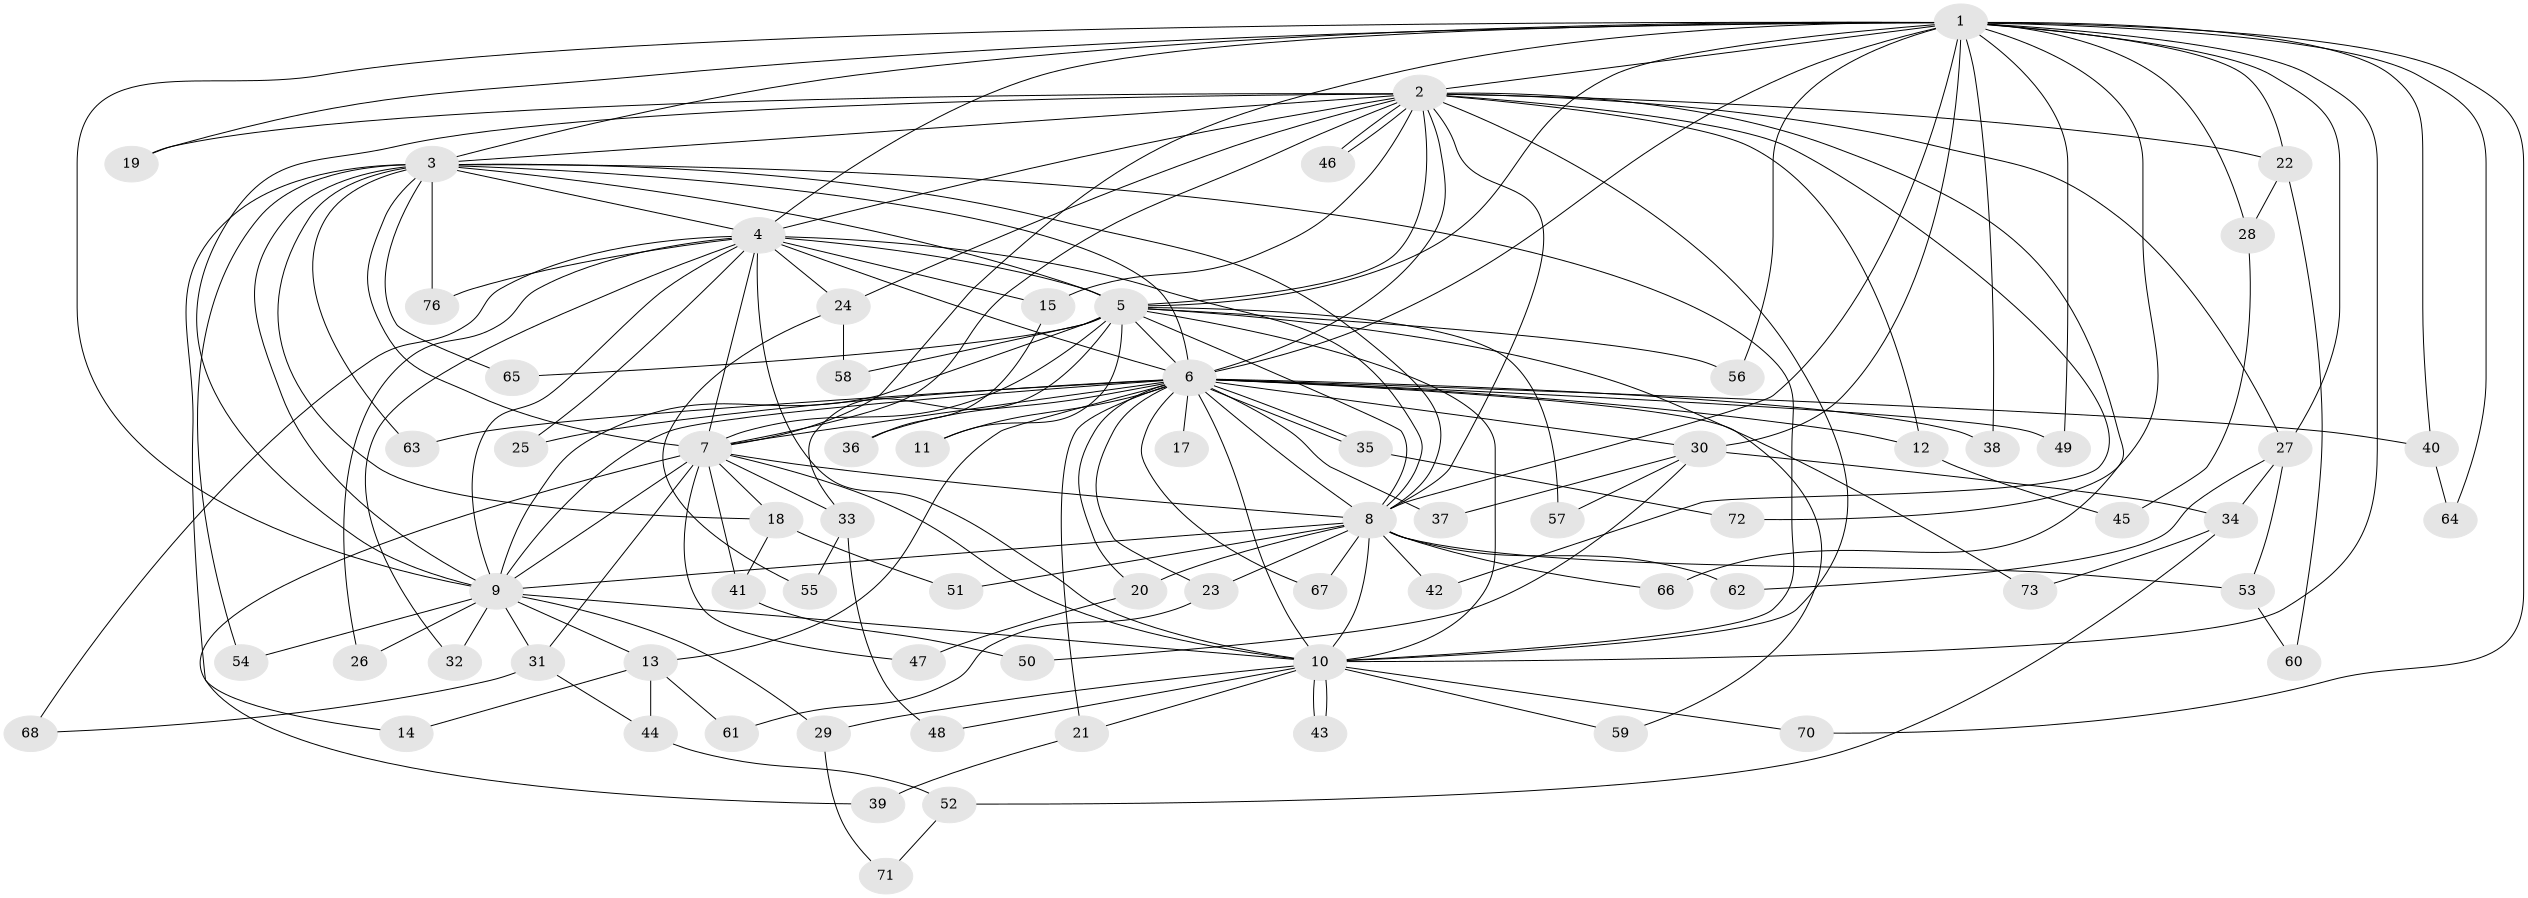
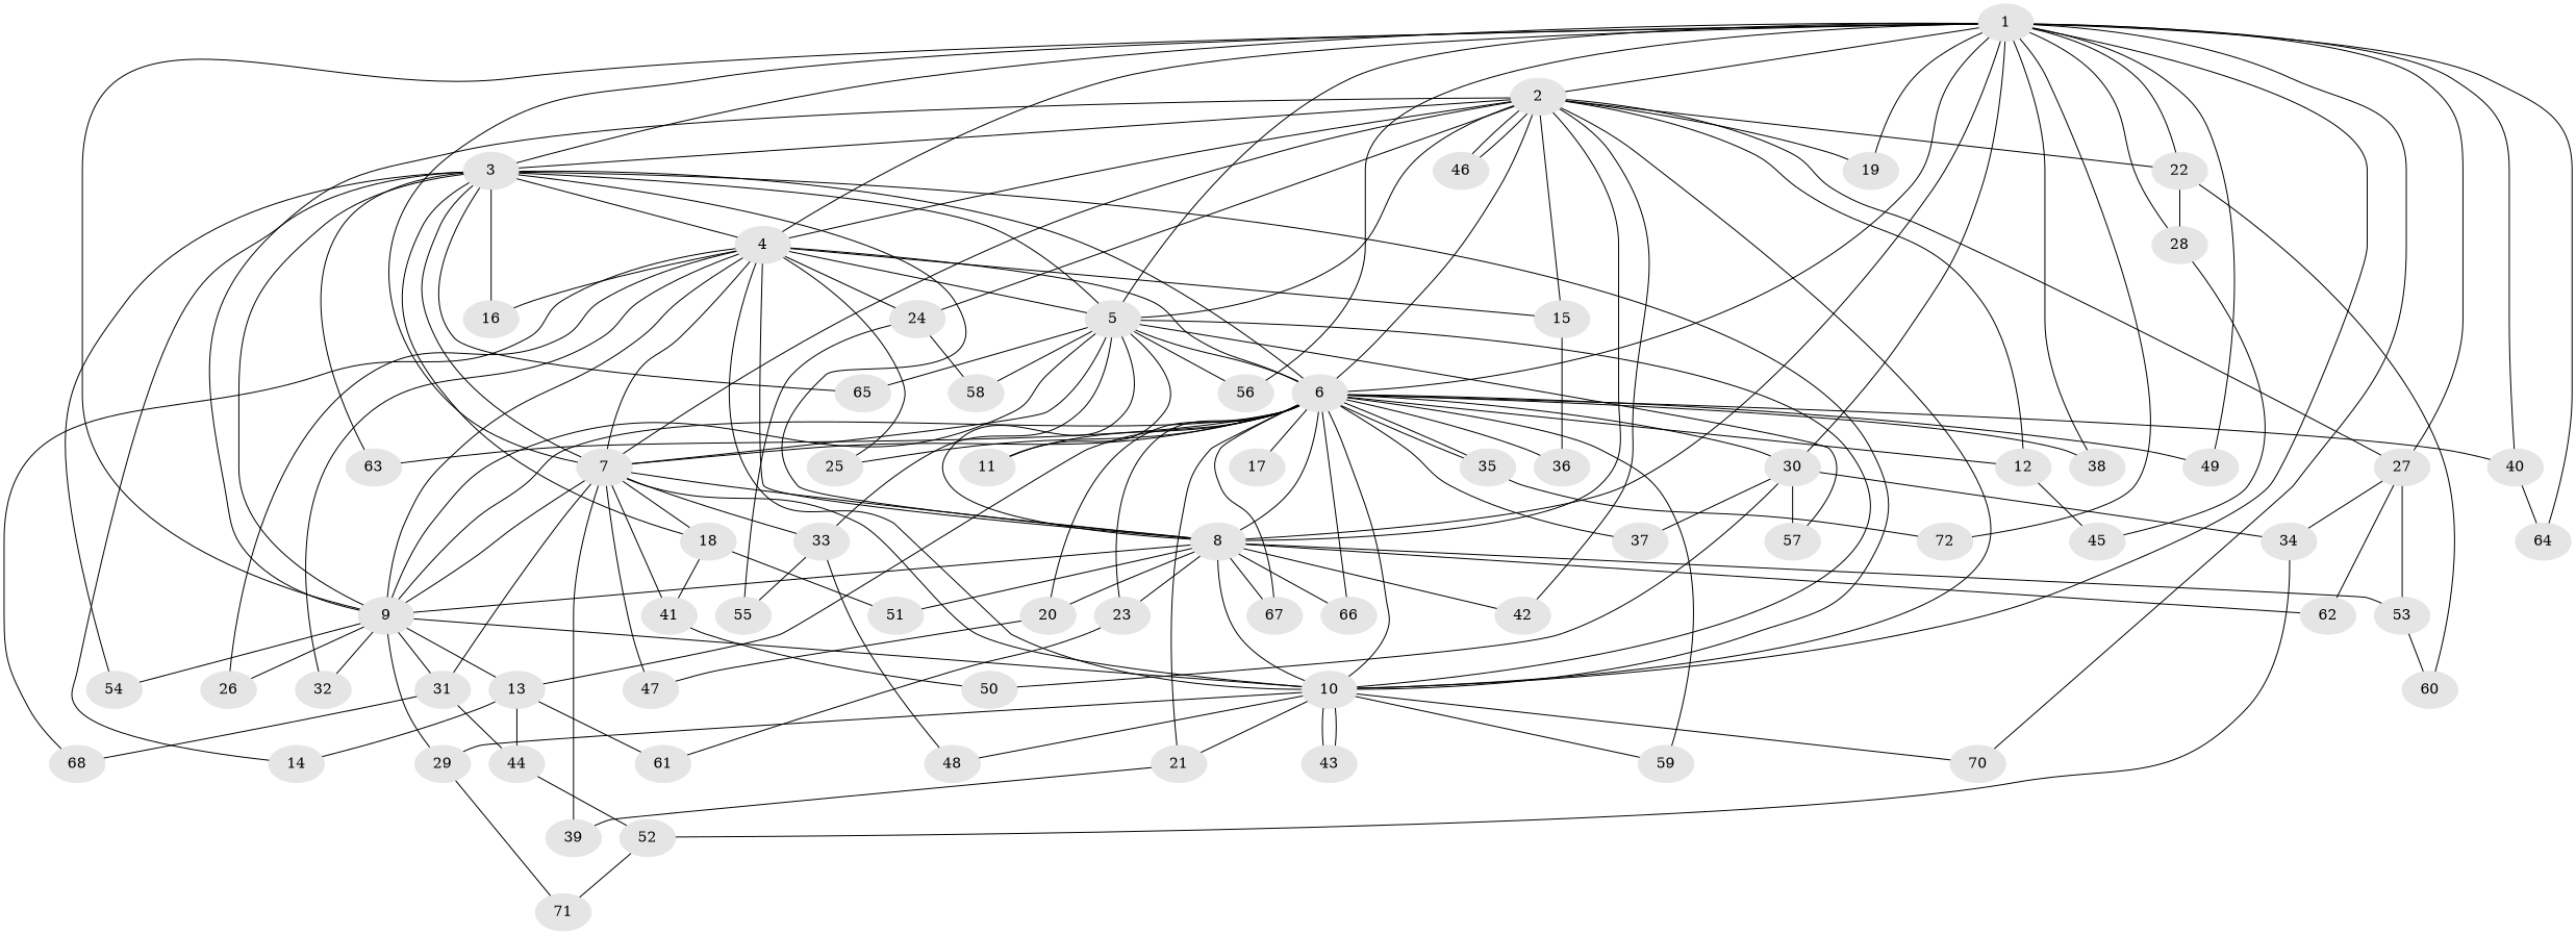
  graph {
    node [color=gray90 style=filled]
    1
    2
    3
    4
    5
    6
    7
    8
    9
    10
    19
    22
    27
    28
    30
    38
    40
    49
    56
    64
    70
    72
    12
    15
    24
    42
    46
    66
    14
-   16 [label=76]
+   16
    18
    54
    63
    65
    25
    26
    32
    68
    11
    33
    57
    58
-   73
    13
    17
    20
    21
    23
    35
    36
    37
    59
    67
    31
    39
    41
    47
    51
    53
    62
    29
    43
    48
    60
    34
    45
    50
    55
    44
    61
    71
    52
    1 -- 2
    1 -- 3
    1 -- 4
    1 -- 5
    1 -- 6
    1 -- 7
    1 -- 8
    1 -- 9
    1 -- 10
    1 -- 19
    1 -- 22
    1 -- 27
    1 -- 28
    1 -- 30
    1 -- 38
    1 -- 40
    1 -- 49
    1 -- 56
    1 -- 64
    1 -- 70
    1 -- 72
    2 -- 3
    2 -- 4
    2 -- 5
    2 -- 6
    2 -- 7
    2 -- 8
    2 -- 9
    2 -- 10
    2 -- 19
    2 -- 22
    2 -- 27
    2 -- 12
    2 -- 15
    2 -- 24
    2 -- 42
    2 -- 46
    2 -- 46
-   2 -- 66
+   6 -- 66
    3 -- 4
    3 -- 5
    3 -- 6
    3 -- 7
    3 -- 8
    3 -- 9
    3 -- 10
    3 -- 14
    3 -- 16
    3 -- 18
    3 -- 54
    3 -- 63
    3 -- 65
    4 -- 5
    4 -- 6
    4 -- 7
    4 -- 8
    4 -- 9
    4 -- 10
    4 -- 15
    4 -- 24
    4 -- 16
    4 -- 25
    4 -- 26
    4 -- 32
    4 -- 68
    5 -- 6
    5 -- 7
    5 -- 8
    5 -- 9
    5 -- 10
    5 -- 56
    5 -- 65
    5 -- 11
    5 -- 33
    5 -- 57
    5 -- 58
-   5 -- 73
    6 -- 7
    6 -- 8
    6 -- 9
    6 -- 10
    6 -- 30
    6 -- 38
    6 -- 40
    6 -- 49
    6 -- 12
    6 -- 63
    6 -- 25
    6 -- 11
    6 -- 13
    6 -- 17
    6 -- 20
    6 -- 21
    6 -- 23
    6 -- 35
    6 -- 35
    6 -- 36
    6 -- 37
    6 -- 59
    6 -- 67
    7 -- 8
    7 -- 9
    7 -- 10
    7 -- 18
    7 -- 33
    7 -- 31
    7 -- 39
    7 -- 41
    7 -- 47
    8 -- 9
    8 -- 10
    8 -- 42
    8 -- 66
    8 -- 20
    8 -- 23
    8 -- 67
    8 -- 51
    8 -- 53
    8 -- 62
    9 -- 10
    9 -- 54
    9 -- 26
    9 -- 32
    9 -- 13
    9 -- 31
    9 -- 29
    10 -- 70
    10 -- 21
    10 -- 59
    10 -- 29
    10 -- 43
    10 -- 43
    10 -- 48
    22 -- 28
    22 -- 60
    27 -- 53
    27 -- 62
    27 -- 34
    28 -- 45
    30 -- 57
    30 -- 37
    30 -- 34
    30 -- 50
    40 -- 64
    12 -- 45
    15 -- 36
    24 -- 58
    24 -- 55
    18 -- 41
    18 -- 51
    33 -- 48
    33 -- 55
    13 -- 14
    13 -- 44
    13 -- 61
    20 -- 47
    21 -- 39
    23 -- 61
    35 -- 72
    31 -- 68
    31 -- 44
    41 -- 50
    53 -- 60
    29 -- 71
-   34 -- 73
    34 -- 52
    44 -- 52
    52 -- 71
  }
